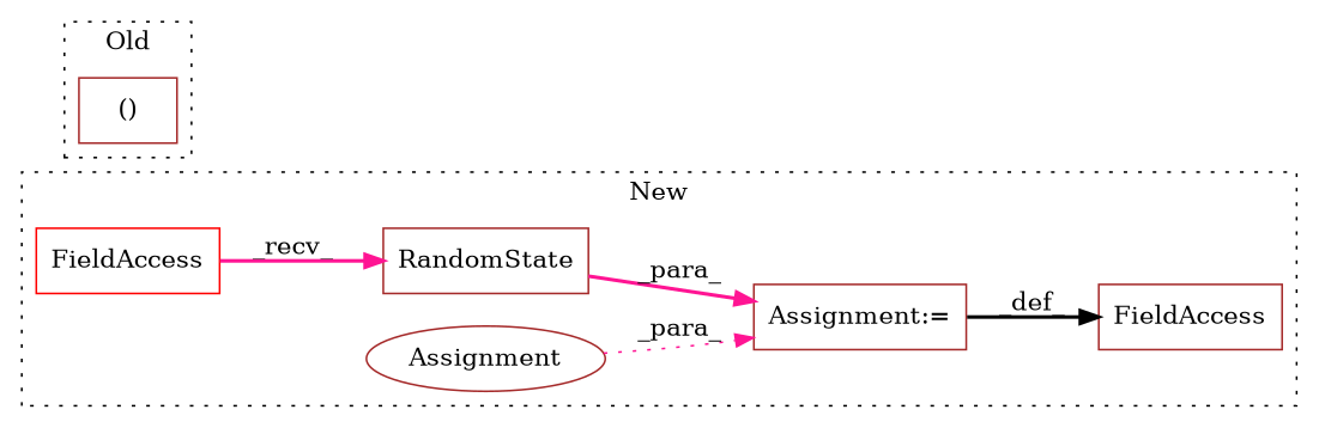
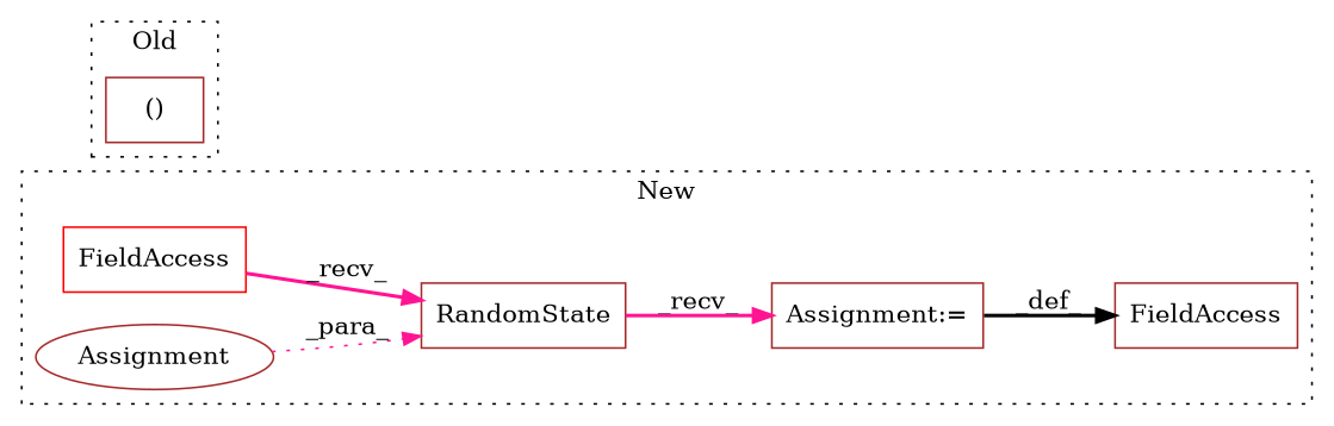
  digraph {
    rankdir=LR
    node [a=22 color=brown shape=box]
    edge [color=deeppink style=bold]
    n1 [a=32 l="12,1" label=RandomState s="552,566"]
    n2 [a=7 l=1 label="Assignment:=" s=538]
    n3 [color=red l=12 label=FieldAccess s=539]
    n4 [a=34 l=2 label=Assignment s=564 shape=ellipse]
    n5 [l=3 label=FieldAccess s=535]
    n6 [a=106 l=67 label="()" s=1854]
    subgraph cluster_1 {
      label=New
      style=dotted
      n1
      n2
      n3
      n4
      n5
    }
    subgraph cluster_2 {
      label=Old
      style=dotted
      n6
    }
-   n1 -> n2 [label=_para_]
+   n1 -> n2 [label=_recv_]
    n2 -> n5 [color=black label=_def_]
    n3 -> n1 [label=_recv_]
-   n4 -> n2 [label=_para_ style=dotted]
+   n4 -> n1 [label=_para_ style=dotted]
  }
